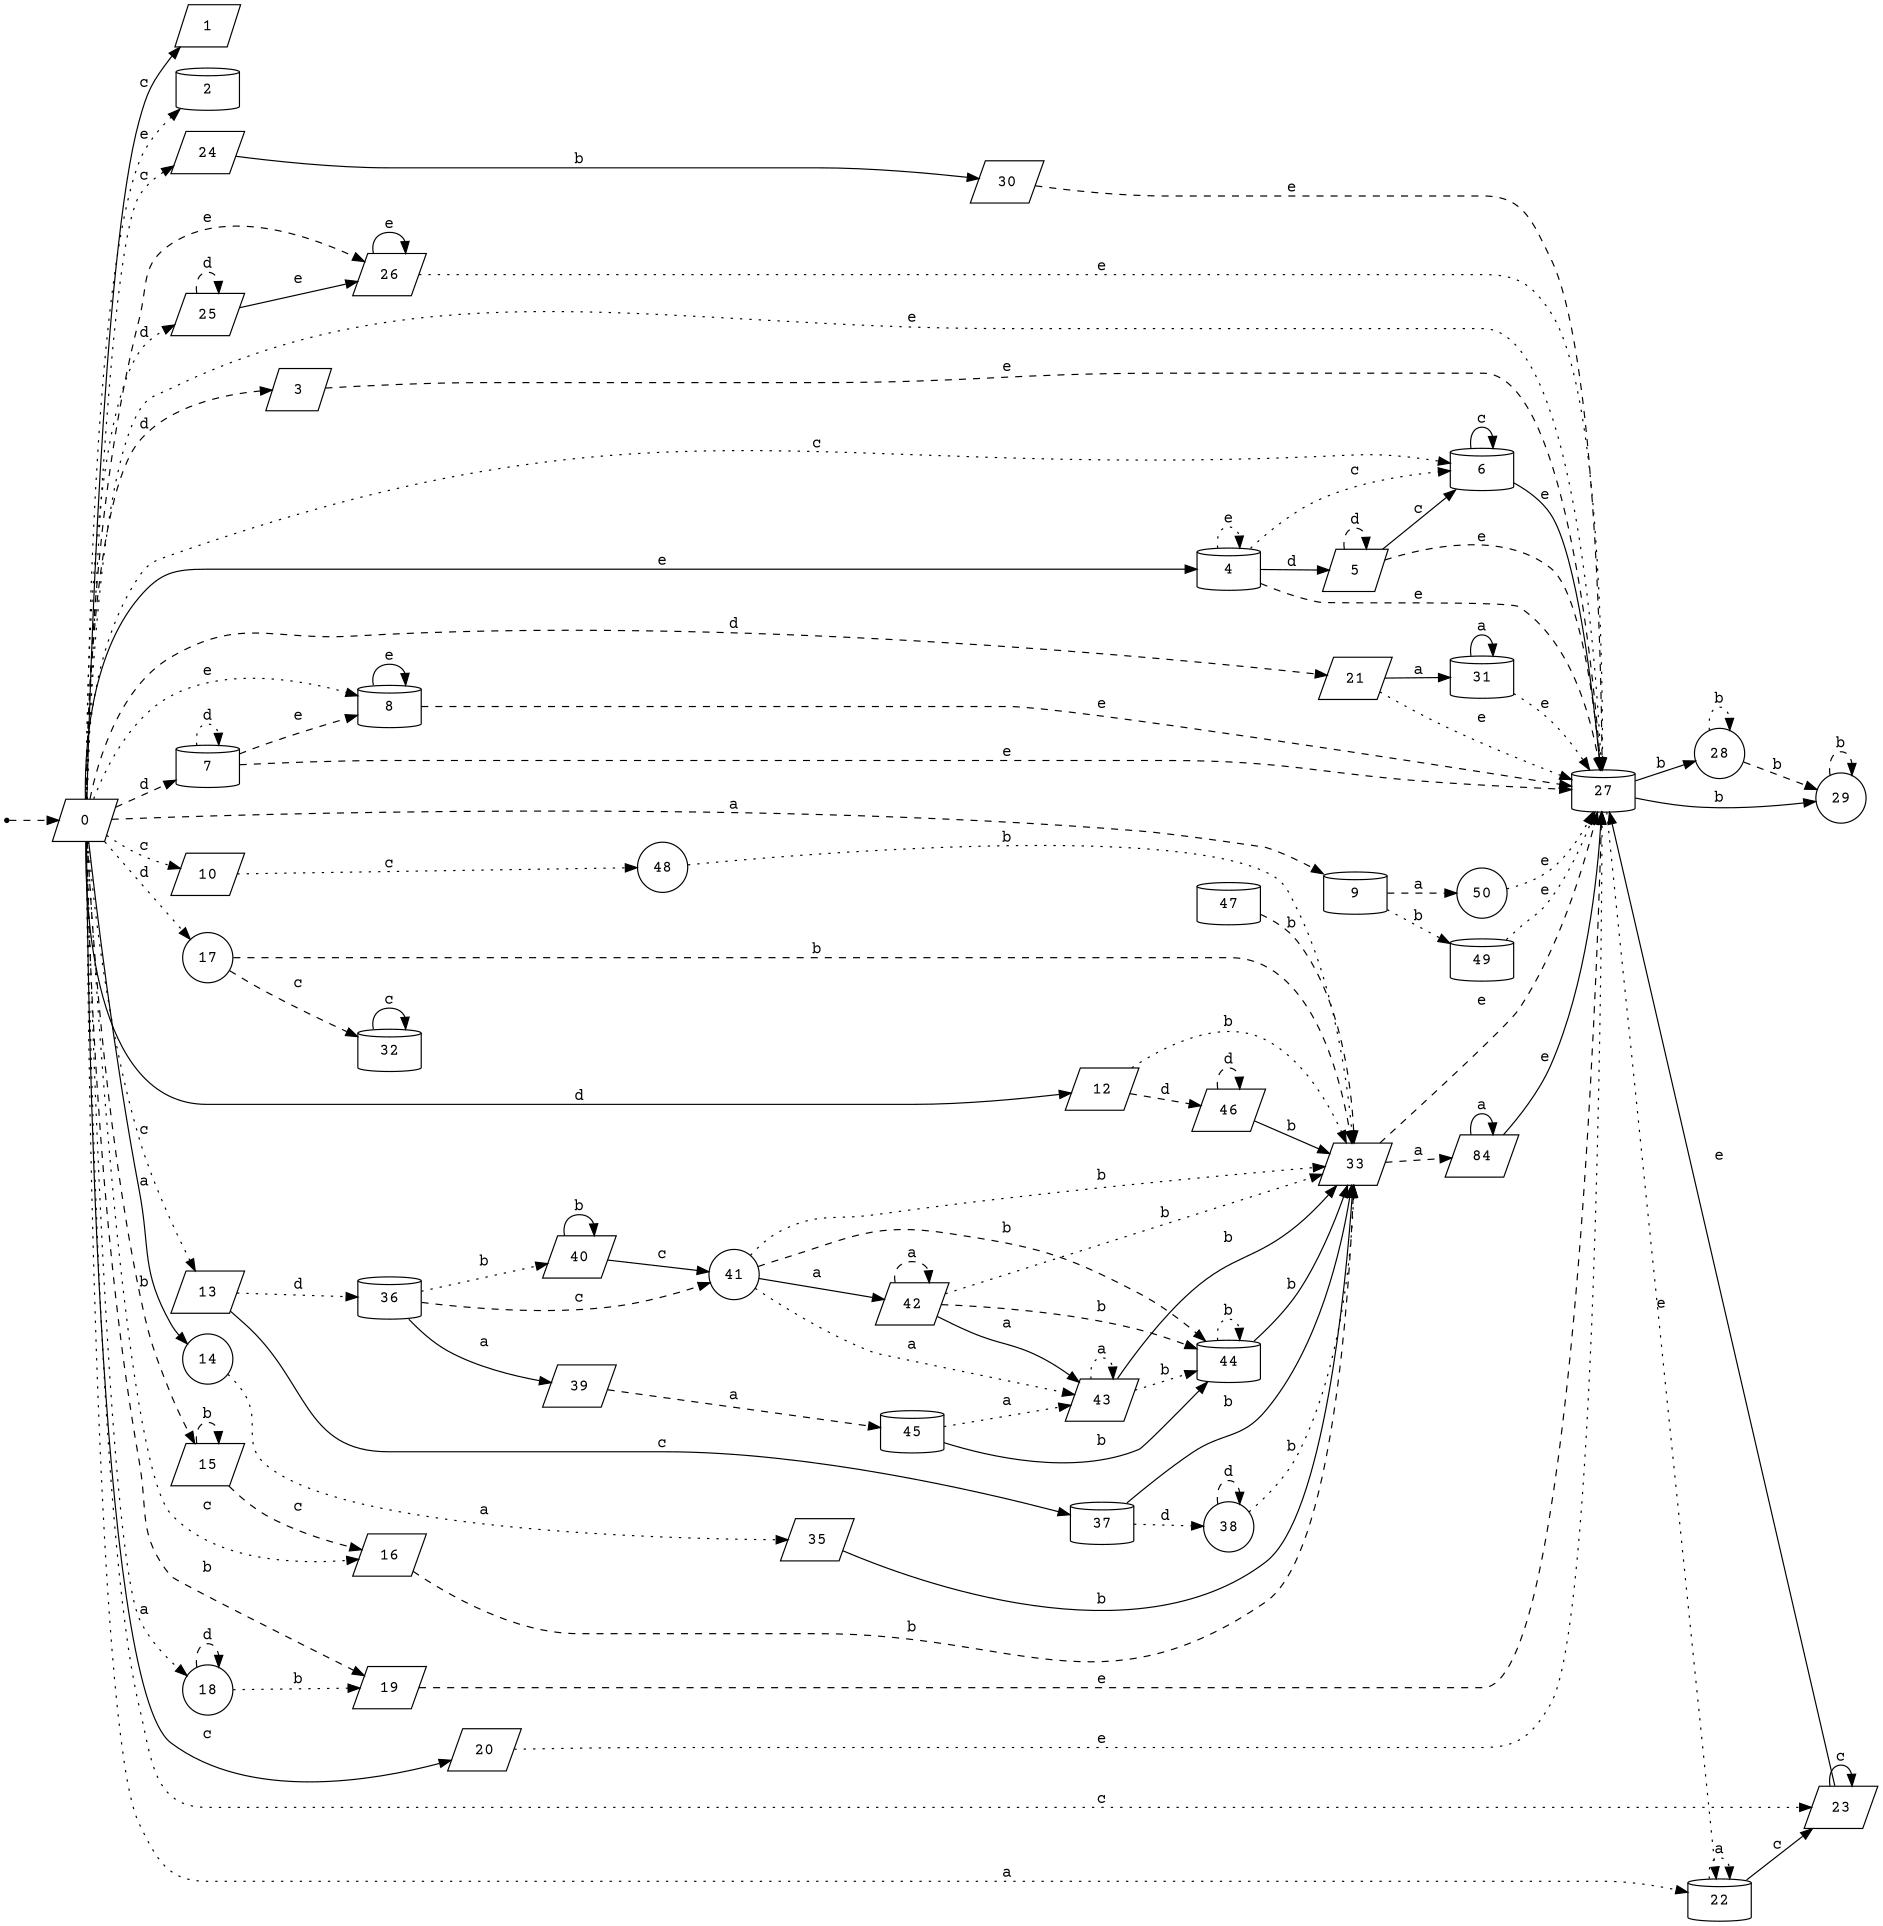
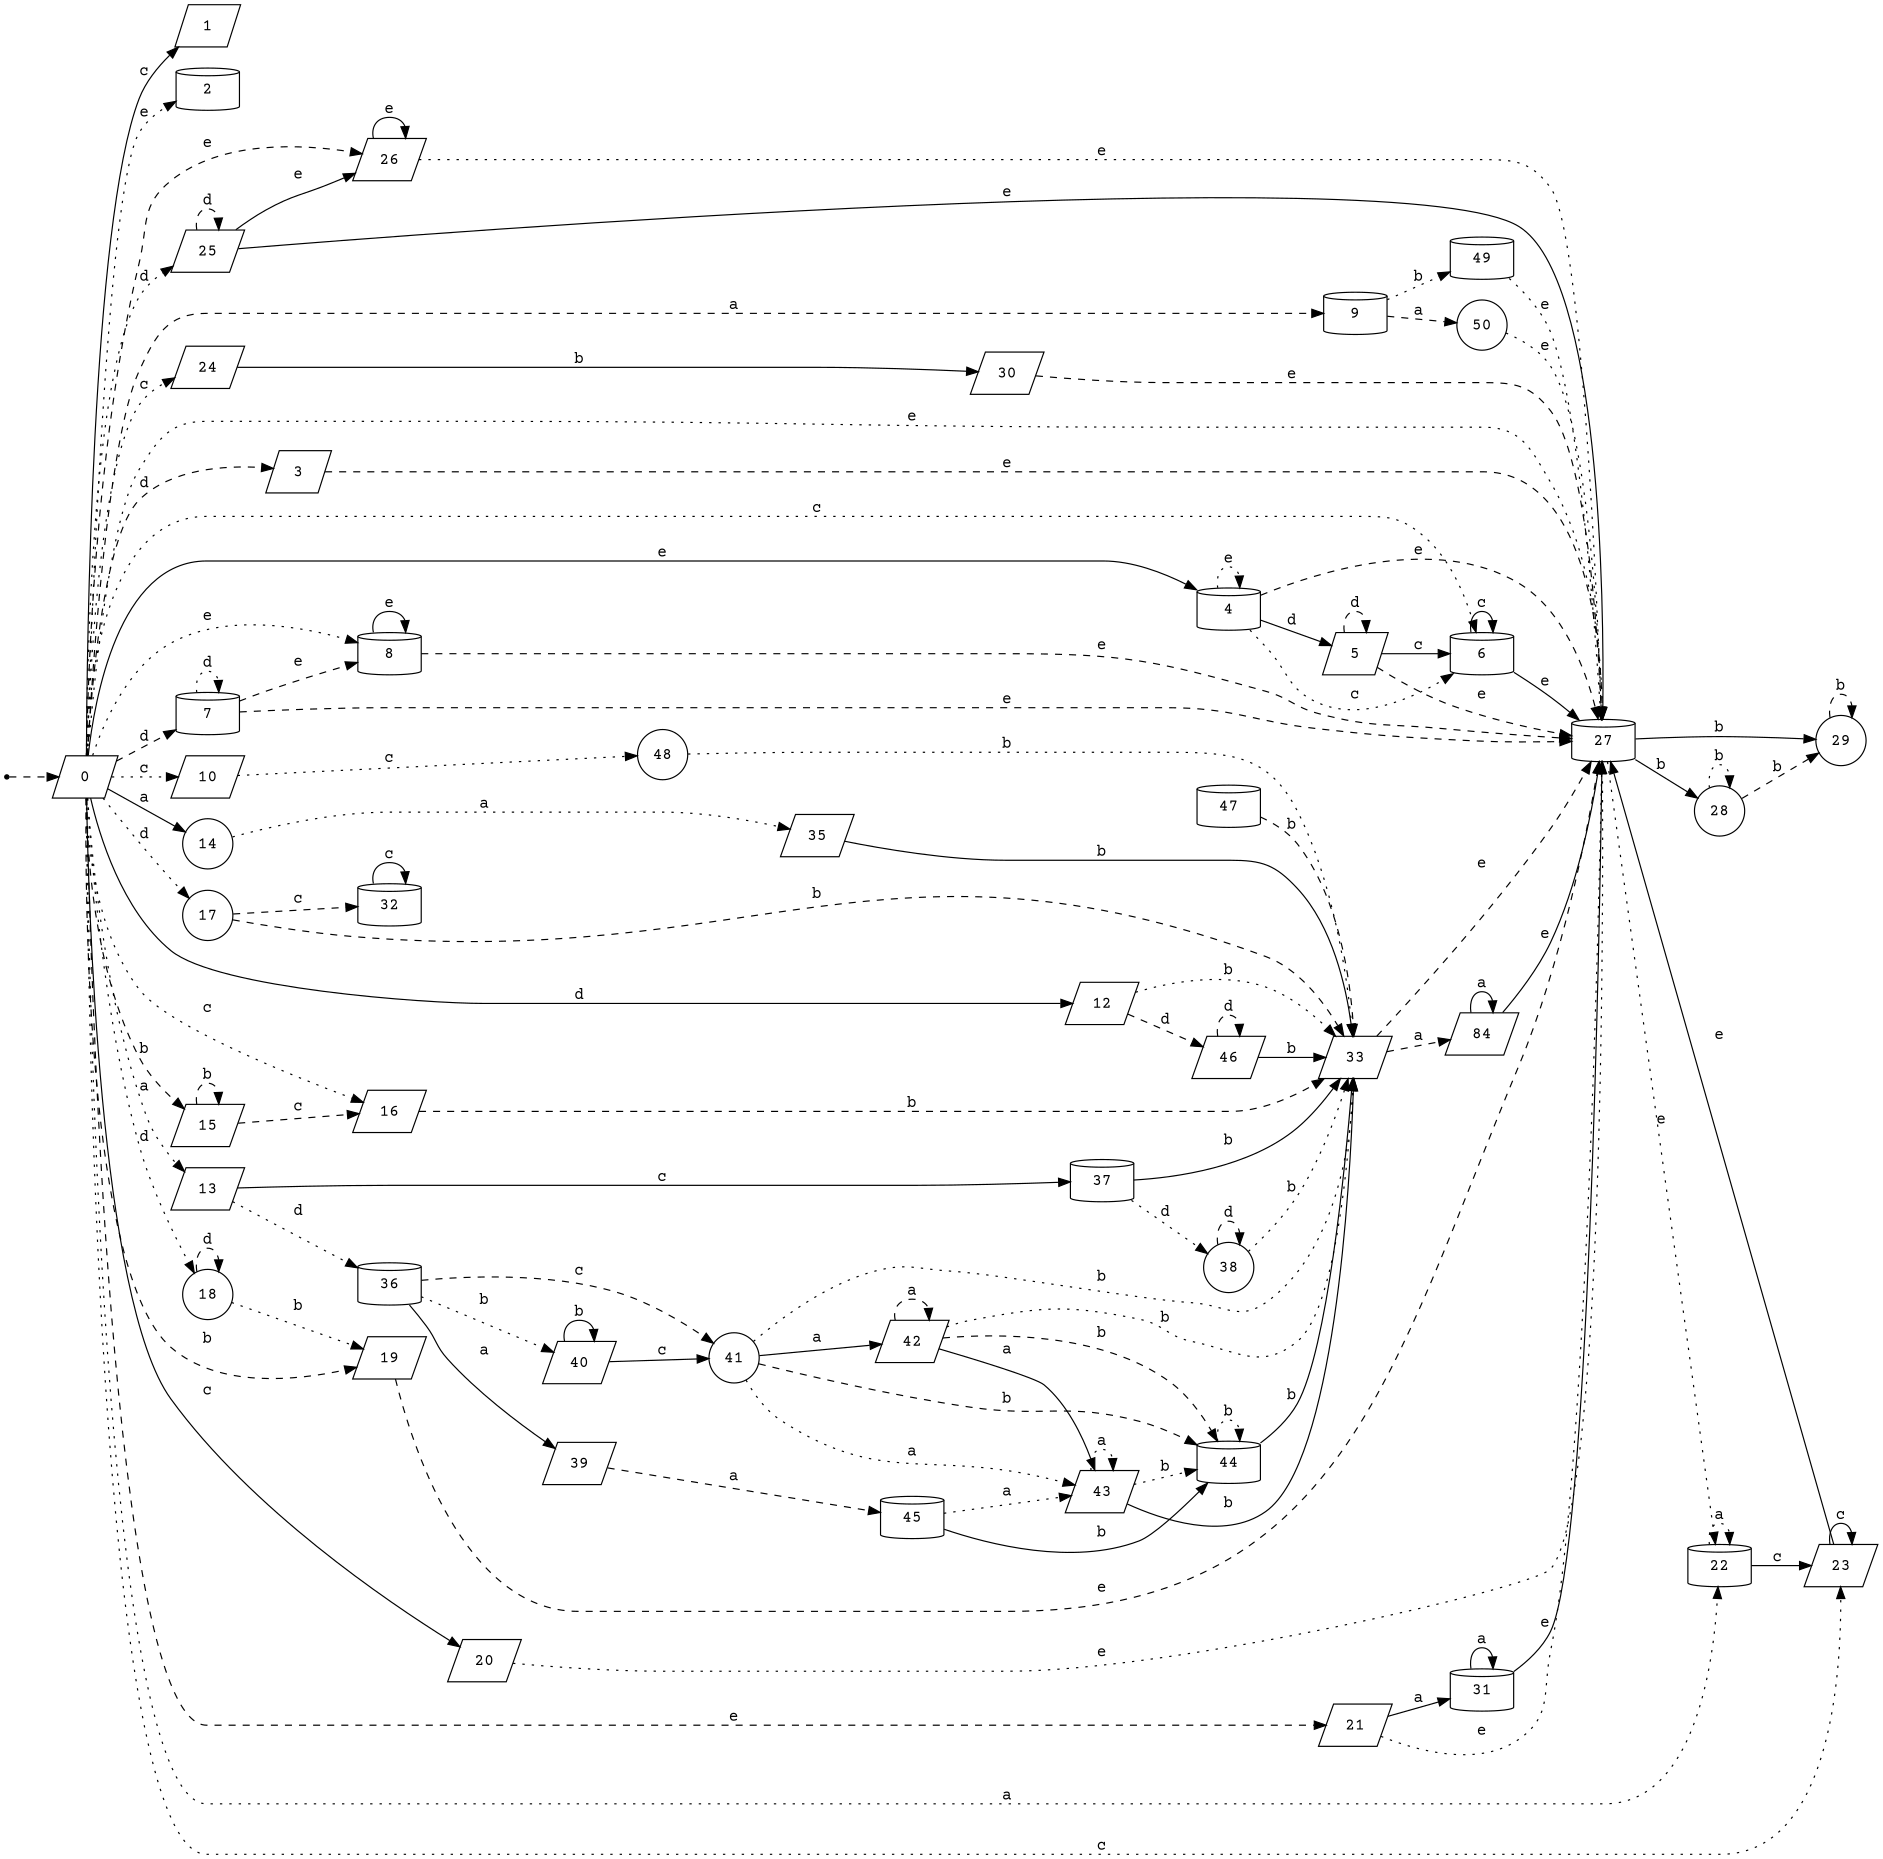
  digraph {
    fontname="Courier Prime"
    rankdir=LR
    node [fontname="Courier Prime" shape=parallelogram]
    edge [fontname="Courier Prime" style=dotted]
    dummy0 [shape=point]
    0
    1
    2 [shape=cylinder]
    3
    4 [shape=cylinder]
    6 [shape=cylinder]
    7 [shape=cylinder]
    8 [shape=cylinder]
    9 [shape=cylinder]
    10
    12
    13
    14 [shape=circle]
    15
    16
    17 [shape=circle]
    18 [shape=circle]
    19
    20
    21
    22 [shape=cylinder]
    23
    24
    25
    26
    27 [shape=cylinder]
    5
    50 [shape=circle]
    49 [shape=cylinder]
    48 [shape=circle]
    33
    46
    36 [shape=cylinder]
    37 [shape=cylinder]
    35
    32 [shape=cylinder]
    31 [shape=cylinder]
    30
    28 [shape=circle]
    29 [shape=circle]
    47 [shape=cylinder]
    n43 [label=84]
    39
    40
    41 [shape=circle]
    38 [shape=circle]
    45 [shape=cylinder]
    42
    43
    44 [shape=cylinder]
    dummy0 -> 0 [style=dashed]
    0 -> 1 [label=c style=solid]
    0 -> 2 [label=e]
    0 -> 3 [label=d style=dashed]
    0 -> 4 [label=e style=solid]
    0 -> 6 [label=c]
    0 -> 7 [label=d style=dashed]
    0 -> 8 [label=e]
    0 -> 9 [label=a style=dashed]
    0 -> 10 [label=c]
    0 -> 12 [label=d style=solid]
-   0 -> 13 [label=c]
+   0 -> 13 [label=a]
    0 -> 14 [label=a style=solid]
    0 -> 15 [label=b style=dashed]
    0 -> 16 [label=c]
    0 -> 17 [label=d]
-   0 -> 18 [label=a]
+   0 -> 18 [label=d]
    0 -> 19 [label=b style=dashed]
    0 -> 20 [label=c style=solid]
-   0 -> 21 [label=d style=dashed]
+   0 -> 21 [label=e style=dashed]
    0 -> 22 [label=a]
    0 -> 23 [label=c]
    0 -> 24 [label=c]
    0 -> 25 [label=d]
    0 -> 26 [label=e style=dashed]
    0 -> 27 [label=e]
    3 -> 27 [label=e style=dashed]
    4 -> 4 [label=e]
    4 -> 6 [label=c]
    4 -> 27 [label=e style=dashed]
    4 -> 5 [label=d style=solid]
    6 -> 6 [label=c style=solid]
    6 -> 27 [label=e style=solid]
    7 -> 7 [label=d]
    7 -> 8 [label=e style=dashed]
    7 -> 27 [label=e style=dashed]
    8 -> 8 [label=e style=solid]
    8 -> 27 [label=e style=dashed]
    9 -> 50 [label=a style=dashed]
    9 -> 49 [label=b]
    10 -> 48 [label=c]
    12 -> 33 [label=b]
    12 -> 46 [label=d style=dashed]
    13 -> 36 [label=d]
    13 -> 37 [label=c style=solid]
    14 -> 35 [label=a]
    15 -> 15 [label=b style=dashed]
    15 -> 16 [label=c style=dashed]
    16 -> 33 [label=b style=dashed]
    17 -> 33 [label=b style=dashed]
    17 -> 32 [label=c style=dashed]
    18 -> 18 [label=d style=dashed]
    18 -> 19 [label=b]
    19 -> 27 [label=e style=dashed]
    20 -> 27 [label=e]
    21 -> 27 [label=e]
    21 -> 31 [label=a style=solid]
    22 -> 22 [label=a]
    22 -> 23 [label=c style=solid]
    23 -> 23 [label=c style=solid]
    23 -> 27 [label=e style=solid]
    24 -> 30 [label=b style=solid]
    25 -> 25 [label=d style=dashed]
    25 -> 26 [label=e style=solid]
+   25 -> 27 [label=e style=solid]
    26 -> 26 [label=e style=solid]
    26 -> 27 [label=e]
    27 -> 22 [label=e]
    27 -> 28 [label=b style=solid]
    27 -> 29 [label=b style=solid]
    5 -> 6 [label=c style=solid]
    5 -> 27 [label=e style=dashed]
    5 -> 5 [label=d style=dashed]
    50 -> 27 [label=e]
    49 -> 27 [label=e]
    48 -> 33 [label=b]
    33 -> 27 [label=e style=dashed]
    33 -> n43 [label=a style=dashed]
    46 -> 33 [label=b style=solid]
    46 -> 46 [label=d style=dashed]
    36 -> 39 [label=a style=solid]
    36 -> 40 [label=b]
    36 -> 41 [label=c style=dashed]
    37 -> 33 [label=b style=solid]
    37 -> 38 [label=d]
    35 -> 33 [label=b style=solid]
    32 -> 32 [label=c style=solid]
-   31 -> 27 [label=e]
+   31 -> 27 [label=e style=solid]
    31 -> 31 [label=a style=solid]
    30 -> 27 [label=e style=dashed]
    28 -> 28 [label=b]
    28 -> 29 [label=b style=dashed]
    29 -> 29 [label=b style=dashed]
    47 -> 33 [label=b style=dashed]
    n43 -> 27 [label=e style=solid]
    n43 -> n43 [label=a style=solid]
    39 -> 45 [label=a style=dashed]
    40 -> 40 [label=b style=solid]
    40 -> 41 [label=c style=solid]
    41 -> 33 [label=b]
    41 -> 42 [label=a style=solid]
    41 -> 43 [label=a]
    41 -> 44 [label=b style=dashed]
    38 -> 33 [label=b]
    38 -> 38 [label=d style=dashed]
    45 -> 43 [label=a]
    45 -> 44 [label=b style=solid]
    42 -> 33 [label=b]
    42 -> 42 [label=a style=dashed]
    42 -> 43 [label=a style=solid]
    42 -> 44 [label=b style=dashed]
    43 -> 33 [label=b style=solid]
    43 -> 43 [label=a]
    43 -> 44 [label=b]
    44 -> 33 [label=b style=solid]
    44 -> 44 [label=b]
  }
